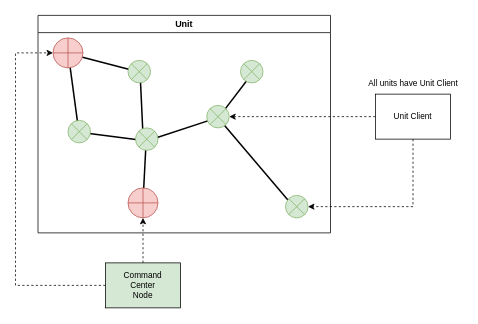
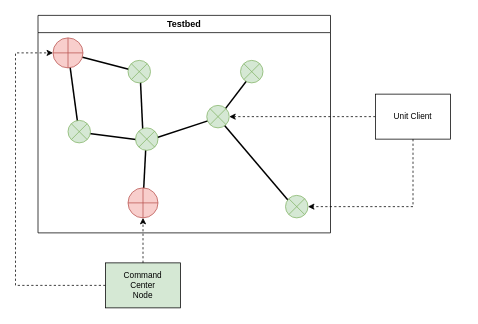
  <mxCell id="0" />
  <mxCell id="1" parent="0" />
  <mxCell id="2" style="edgeStyle=elbowEdgeStyle;rounded=0;orthogonalLoop=1;jettySize=auto;html=1;exitX=0;exitY=0.5;exitDx=0;exitDy=0;entryX=0;entryY=0.5;entryDx=0;entryDy=0;dashed=1;startArrow=none;startFill=0;endArrow=classic;endFill=1;strokeColor=#000000;strokeWidth=1;fontSize=11;elbow=vertical;" parent="1" source="24" target="21" edge="1"><mxGeometry relative="1" as="geometry"><Array as="points"><mxPoint x="20" y="240" /></Array></mxGeometry></mxCell>
  <mxCell id="3" style="rounded=0;orthogonalLoop=1;jettySize=auto;html=1;exitX=0.5;exitY=0;exitDx=0;exitDy=0;entryX=0.5;entryY=1;entryDx=0;entryDy=0;dashed=1;startArrow=none;startFill=0;endArrow=classic;endFill=1;strokeColor=#000000;strokeWidth=1;fontSize=11;elbow=vertical;" parent="1" source="24" target="20" edge="1"><mxGeometry relative="1" as="geometry" /></mxCell>
  <mxCell id="4" style="rounded=0;orthogonalLoop=1;jettySize=auto;html=1;exitX=0;exitY=0.5;exitDx=0;exitDy=0;entryX=1;entryY=0.5;entryDx=0;entryDy=0;strokeColor=#000000;strokeWidth=1;fontSize=11;endArrow=classic;endFill=1;dashed=1;startArrow=none;startFill=0;" parent="1" source="22" target="15" edge="1"><mxGeometry relative="1" as="geometry" /></mxCell>
  <mxCell id="5" value="" style="endArrow=none;html=1;fontSize=11;exitX=0.539;exitY=0.591;exitDx=0;exitDy=0;exitPerimeter=0;fillColor=#ffe6cc;strokeWidth=2;" parent="1" source="17" edge="1"><mxGeometry width="50" height="50" relative="1" as="geometry"><mxPoint x="204.25" y="196.56" as="sourcePoint" /><mxPoint x="190" y="180" as="targetPoint" /></mxGeometry></mxCell>
- <mxCell id="6" value="Unit" style="swimlane;swimlaneLine=1;glass=0;sketch=0;treeFolding=0;treeMoving=0;pointerEvents=1;dropTarget=1;collapsible=0;startSize=23;" parent="1" vertex="1"><mxGeometry x="50" y="20" width="390" height="290" as="geometry"><mxRectangle x="170" y="160" width="80" height="23" as="alternateBounds" /></mxGeometry></mxCell>
+ <mxCell id="6" value="Testbed" style="swimlane;swimlaneLine=1;glass=0;sketch=0;treeFolding=0;treeMoving=0;pointerEvents=1;dropTarget=1;collapsible=0;startSize=23;" parent="1" vertex="1"><mxGeometry x="50" y="20" width="390" height="290" as="geometry"><mxRectangle x="170" y="160" width="80" height="23" as="alternateBounds" /></mxGeometry></mxCell>
  <mxCell id="7" value="" style="endArrow=none;html=1;fontSize=11;entryX=0.507;entryY=0.52;entryDx=0;entryDy=0;entryPerimeter=0;exitX=0.539;exitY=0.531;exitDx=0;exitDy=0;exitPerimeter=0;fillColor=#ffe6cc;strokeWidth=2;" parent="6" source="17" target="21" edge="1"><mxGeometry width="50" height="50" relative="1" as="geometry"><mxPoint x="194.25" y="216.56" as="sourcePoint" /><mxPoint x="189.76" y="303.56" as="targetPoint" /></mxGeometry></mxCell>
  <mxCell id="8" value="" style="endArrow=none;html=1;fontSize=11;entryX=0.594;entryY=0.552;entryDx=0;entryDy=0;entryPerimeter=0;exitX=0.418;exitY=0.565;exitDx=0;exitDy=0;exitPerimeter=0;fillColor=#ffe6cc;strokeWidth=2;" parent="6" source="15" target="19" edge="1"><mxGeometry width="50" height="50" relative="1" as="geometry"><mxPoint x="184.25" y="206.56" as="sourcePoint" /><mxPoint x="179.76" y="293.56" as="targetPoint" /></mxGeometry></mxCell>
  <mxCell id="9" value="" style="endArrow=none;html=1;fontSize=11;entryX=0.535;entryY=0.581;entryDx=0;entryDy=0;entryPerimeter=0;exitX=0.514;exitY=0.526;exitDx=0;exitDy=0;exitPerimeter=0;fillColor=#ffe6cc;strokeWidth=2;" parent="6" source="18" target="19" edge="1"><mxGeometry width="50" height="50" relative="1" as="geometry"><mxPoint x="174.25" y="196.56" as="sourcePoint" /><mxPoint x="169.76" y="283.56" as="targetPoint" /></mxGeometry></mxCell>
  <mxCell id="10" value="" style="endArrow=none;html=1;fontSize=11;entryX=0.507;entryY=0.498;entryDx=0;entryDy=0;entryPerimeter=0;exitX=0.484;exitY=0.526;exitDx=0;exitDy=0;exitPerimeter=0;fillColor=#ffe6cc;strokeWidth=2;" parent="6" source="18" target="21" edge="1"><mxGeometry width="50" height="50" relative="1" as="geometry"><mxPoint x="164.25" y="186.56" as="sourcePoint" /><mxPoint x="159.76" y="273.56" as="targetPoint" /></mxGeometry></mxCell>
  <mxCell id="11" value="" style="endArrow=none;html=1;fontSize=11;entryX=0.494;entryY=0.589;entryDx=0;entryDy=0;entryPerimeter=0;exitX=0.475;exitY=0.552;exitDx=0;exitDy=0;exitPerimeter=0;fillColor=#ffe6cc;strokeWidth=2;" parent="6" source="19" target="20" edge="1"><mxGeometry width="50" height="50" relative="1" as="geometry"><mxPoint x="251.14" y="147.85" as="sourcePoint" /><mxPoint x="353.41" y="268.06" as="targetPoint" /></mxGeometry></mxCell>
  <mxCell id="12" value="" style="endArrow=none;html=1;fontSize=11;entryX=0.447;entryY=0.602;entryDx=0;entryDy=0;entryPerimeter=0;exitX=0.538;exitY=0.595;exitDx=0;exitDy=0;exitPerimeter=0;fillColor=#ffe6cc;strokeWidth=2;" parent="6" source="15" target="16" edge="1"><mxGeometry width="50" height="50" relative="1" as="geometry"><mxPoint x="250.24" y="146.95" as="sourcePoint" /><mxPoint x="296.89" y="85.93" as="targetPoint" /></mxGeometry></mxCell>
  <mxCell id="13" value="" style="endArrow=none;html=1;fontSize=11;entryX=0.563;entryY=0.531;entryDx=0;entryDy=0;entryPerimeter=0;exitX=0.508;exitY=0.565;exitDx=0;exitDy=0;exitPerimeter=0;fillColor=#ffe6cc;strokeWidth=2;" parent="6" source="15" target="14" edge="1"><mxGeometry width="50" height="50" relative="1" as="geometry"><mxPoint x="210" y="160" as="sourcePoint" /><mxPoint x="260" y="110" as="targetPoint" /></mxGeometry></mxCell>
  <mxCell id="14" value="" style="shape=sumEllipse;perimeter=ellipsePerimeter;whiteSpace=wrap;html=1;backgroundOutline=1;fillColor=#d5e8d4;strokeColor=#82b366;" parent="6" vertex="1"><mxGeometry x="270" y="60" width="30" height="30" as="geometry" /></mxCell>
  <mxCell id="15" value="" style="shape=sumEllipse;perimeter=ellipsePerimeter;whiteSpace=wrap;html=1;backgroundOutline=1;fillColor=#d5e8d4;strokeColor=#82b366;sketch=0;" parent="6" vertex="1"><mxGeometry x="225" y="120" width="30" height="30" as="geometry" /></mxCell>
  <mxCell id="16" value="" style="shape=sumEllipse;perimeter=ellipsePerimeter;whiteSpace=wrap;html=1;backgroundOutline=1;fillColor=#d5e8d4;strokeColor=#82b366;" parent="6" vertex="1"><mxGeometry x="330" y="240" width="30" height="30" as="geometry" /></mxCell>
  <mxCell id="17" value="" style="shape=sumEllipse;perimeter=ellipsePerimeter;whiteSpace=wrap;html=1;backgroundOutline=1;fillColor=#d5e8d4;strokeColor=#82b366;" parent="6" vertex="1"><mxGeometry x="120" y="60" width="30" height="30" as="geometry" /></mxCell>
  <mxCell id="18" value="" style="shape=sumEllipse;perimeter=ellipsePerimeter;whiteSpace=wrap;html=1;backgroundOutline=1;fillColor=#d5e8d4;strokeColor=#82b366;" parent="6" vertex="1"><mxGeometry x="40" y="140" width="30" height="30" as="geometry" /></mxCell>
  <mxCell id="19" value="" style="shape=sumEllipse;perimeter=ellipsePerimeter;whiteSpace=wrap;html=1;backgroundOutline=1;fillColor=#d5e8d4;strokeColor=#82b366;" parent="6" vertex="1"><mxGeometry x="130" y="150" width="30" height="30" as="geometry" /></mxCell>
  <mxCell id="20" value="" style="shape=orEllipse;perimeter=ellipsePerimeter;whiteSpace=wrap;html=1;backgroundOutline=1;fillColor=#f8cecc;strokeColor=#b85450;" parent="6" vertex="1"><mxGeometry x="120" y="230" width="40" height="40" as="geometry" /></mxCell>
  <mxCell id="21" value="" style="shape=orEllipse;perimeter=ellipsePerimeter;whiteSpace=wrap;html=1;backgroundOutline=1;fillColor=#f8cecc;strokeColor=#b85450;" parent="6" vertex="1"><mxGeometry x="20" y="30" width="40" height="40" as="geometry" /></mxCell>
  <mxCell id="22" value="Unit Client" style="whiteSpace=wrap;html=1;align=center;verticalAlign=middle;treeFolding=0;treeMoving=1;newEdgeStyle={&quot;edgeStyle&quot;:&quot;elbowEdgeStyle&quot;,&quot;startArrow&quot;:&quot;none&quot;,&quot;endArrow&quot;:&quot;none&quot;};fontSize=11;sketch=0;" parent="1" vertex="1"><mxGeometry x="500" y="125" width="100" height="60" as="geometry" /></mxCell>
- <mxCell id="23" value="All units have Unit Client" style="text;html=1;align=center;verticalAlign=middle;resizable=0;points=[];autosize=1;fontSize=11;" parent="1" vertex="1"><mxGeometry x="485" y="100" width="130" height="20" as="geometry" /></mxCell>
  <mxCell id="24" value="Command&lt;br&gt;Center&lt;br&gt;Node" style="whiteSpace=wrap;html=1;align=center;verticalAlign=middle;treeFolding=0;treeMoving=1;newEdgeStyle={&quot;edgeStyle&quot;:&quot;elbowEdgeStyle&quot;,&quot;startArrow&quot;:&quot;none&quot;,&quot;endArrow&quot;:&quot;none&quot;};fontSize=11;fillColor=#d5e8d4;" parent="1" vertex="1"><mxGeometry x="140" y="350" width="100" height="60" as="geometry" /></mxCell>
  <mxCell id="25" style="rounded=0;orthogonalLoop=1;jettySize=auto;html=1;exitX=0.5;exitY=1;exitDx=0;exitDy=0;entryX=1;entryY=0.5;entryDx=0;entryDy=0;strokeColor=#000000;strokeWidth=1;fontSize=11;endArrow=classic;endFill=1;dashed=1;startArrow=none;startFill=0;" edge="1" parent="1" source="22" target="16"><mxGeometry relative="1" as="geometry"><mxPoint x="575" y="220" as="sourcePoint" /><mxPoint x="380" y="220" as="targetPoint" /><Array as="points"><mxPoint x="550" y="275" /></Array></mxGeometry></mxCell>
